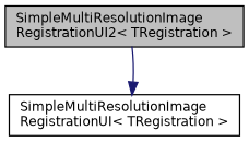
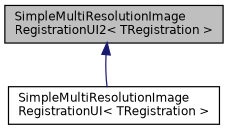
  digraph {
    fontname="DejaVu Sans"
    node [color=black fontname="DejaVu Sans" fontsize=10 shape=record style=filled]
    n1 [fillcolor=grey75 fontcolor=black height=0.2 label="SimpleMultiResolutionImage\lRegistrationUI2\< TRegistration \>" width=0.4]
    n2 [fillcolor=white height=0.2 label="SimpleMultiResolutionImage\lRegistrationUI\< TRegistration \>" width=0.4]
-   n2 -> n1 [color=midnightblue dir=back fontname="DejaVu Sans" fontsize=10 labelfontname=Helvetica labelfontsize=10 style=solid]
+   n1 -> n2 [color=midnightblue dir=back fontname="DejaVu Sans" fontsize=10 labelfontname=Helvetica labelfontsize=10 style=solid]
  }
